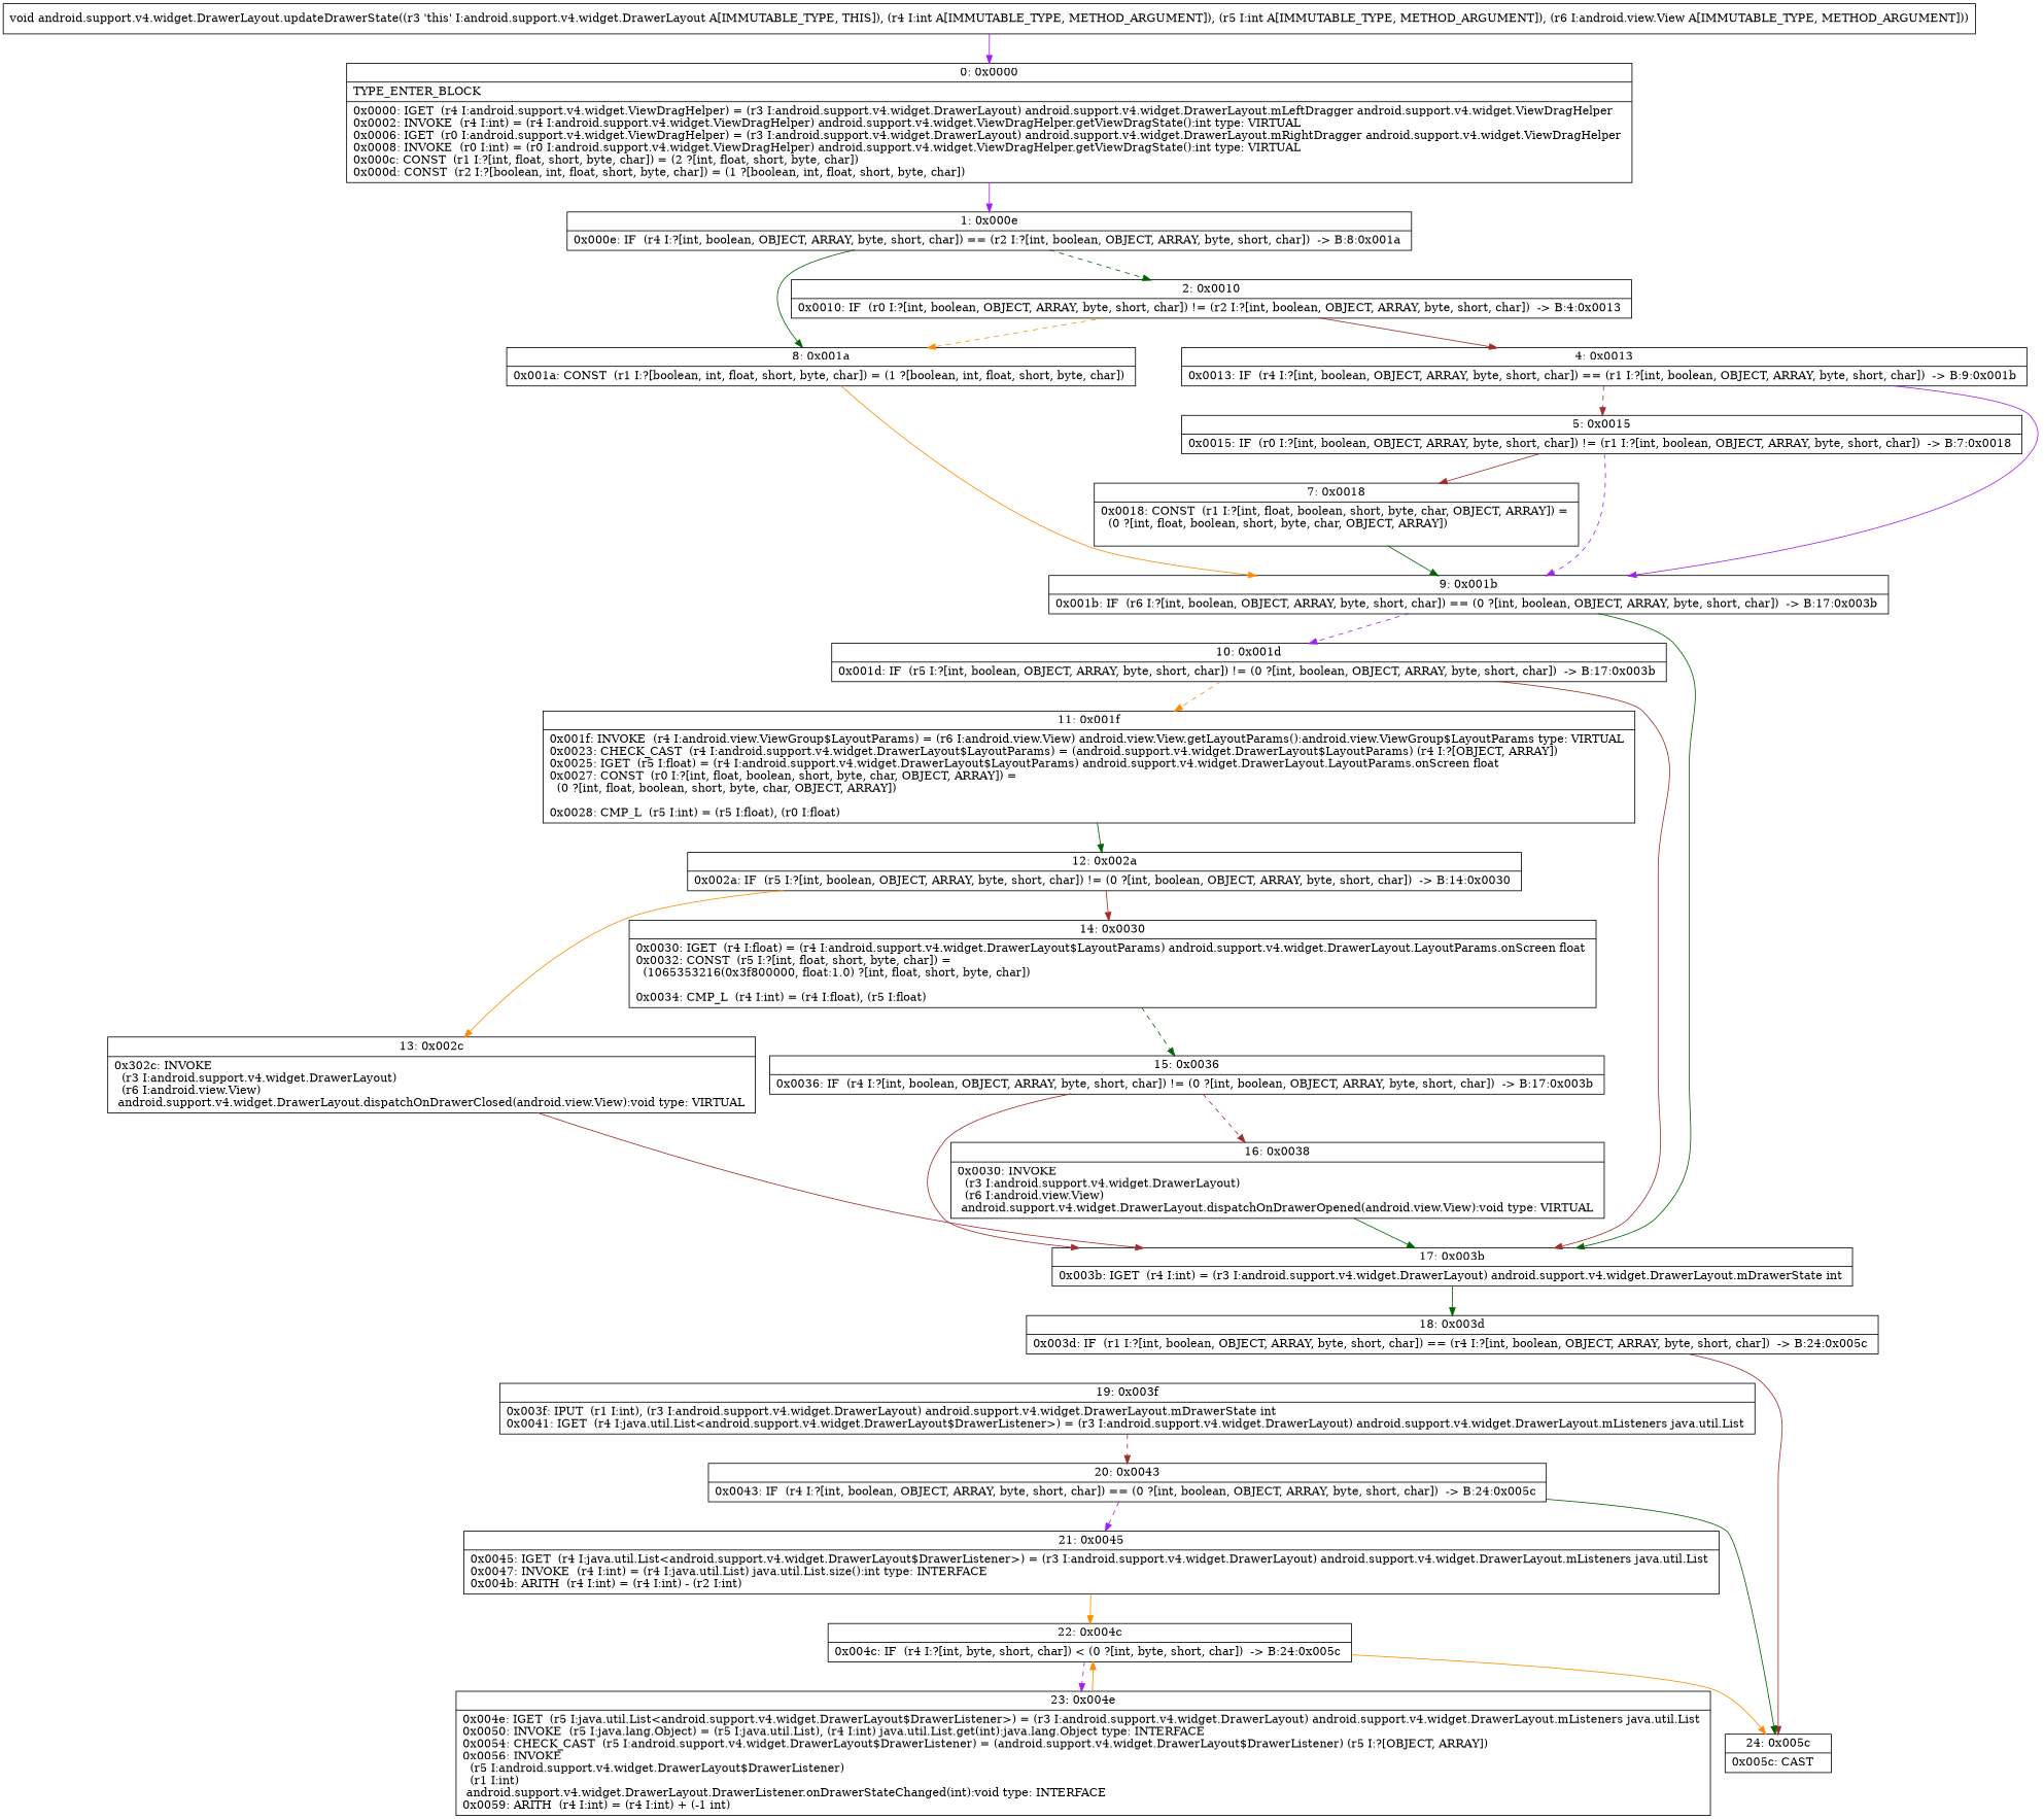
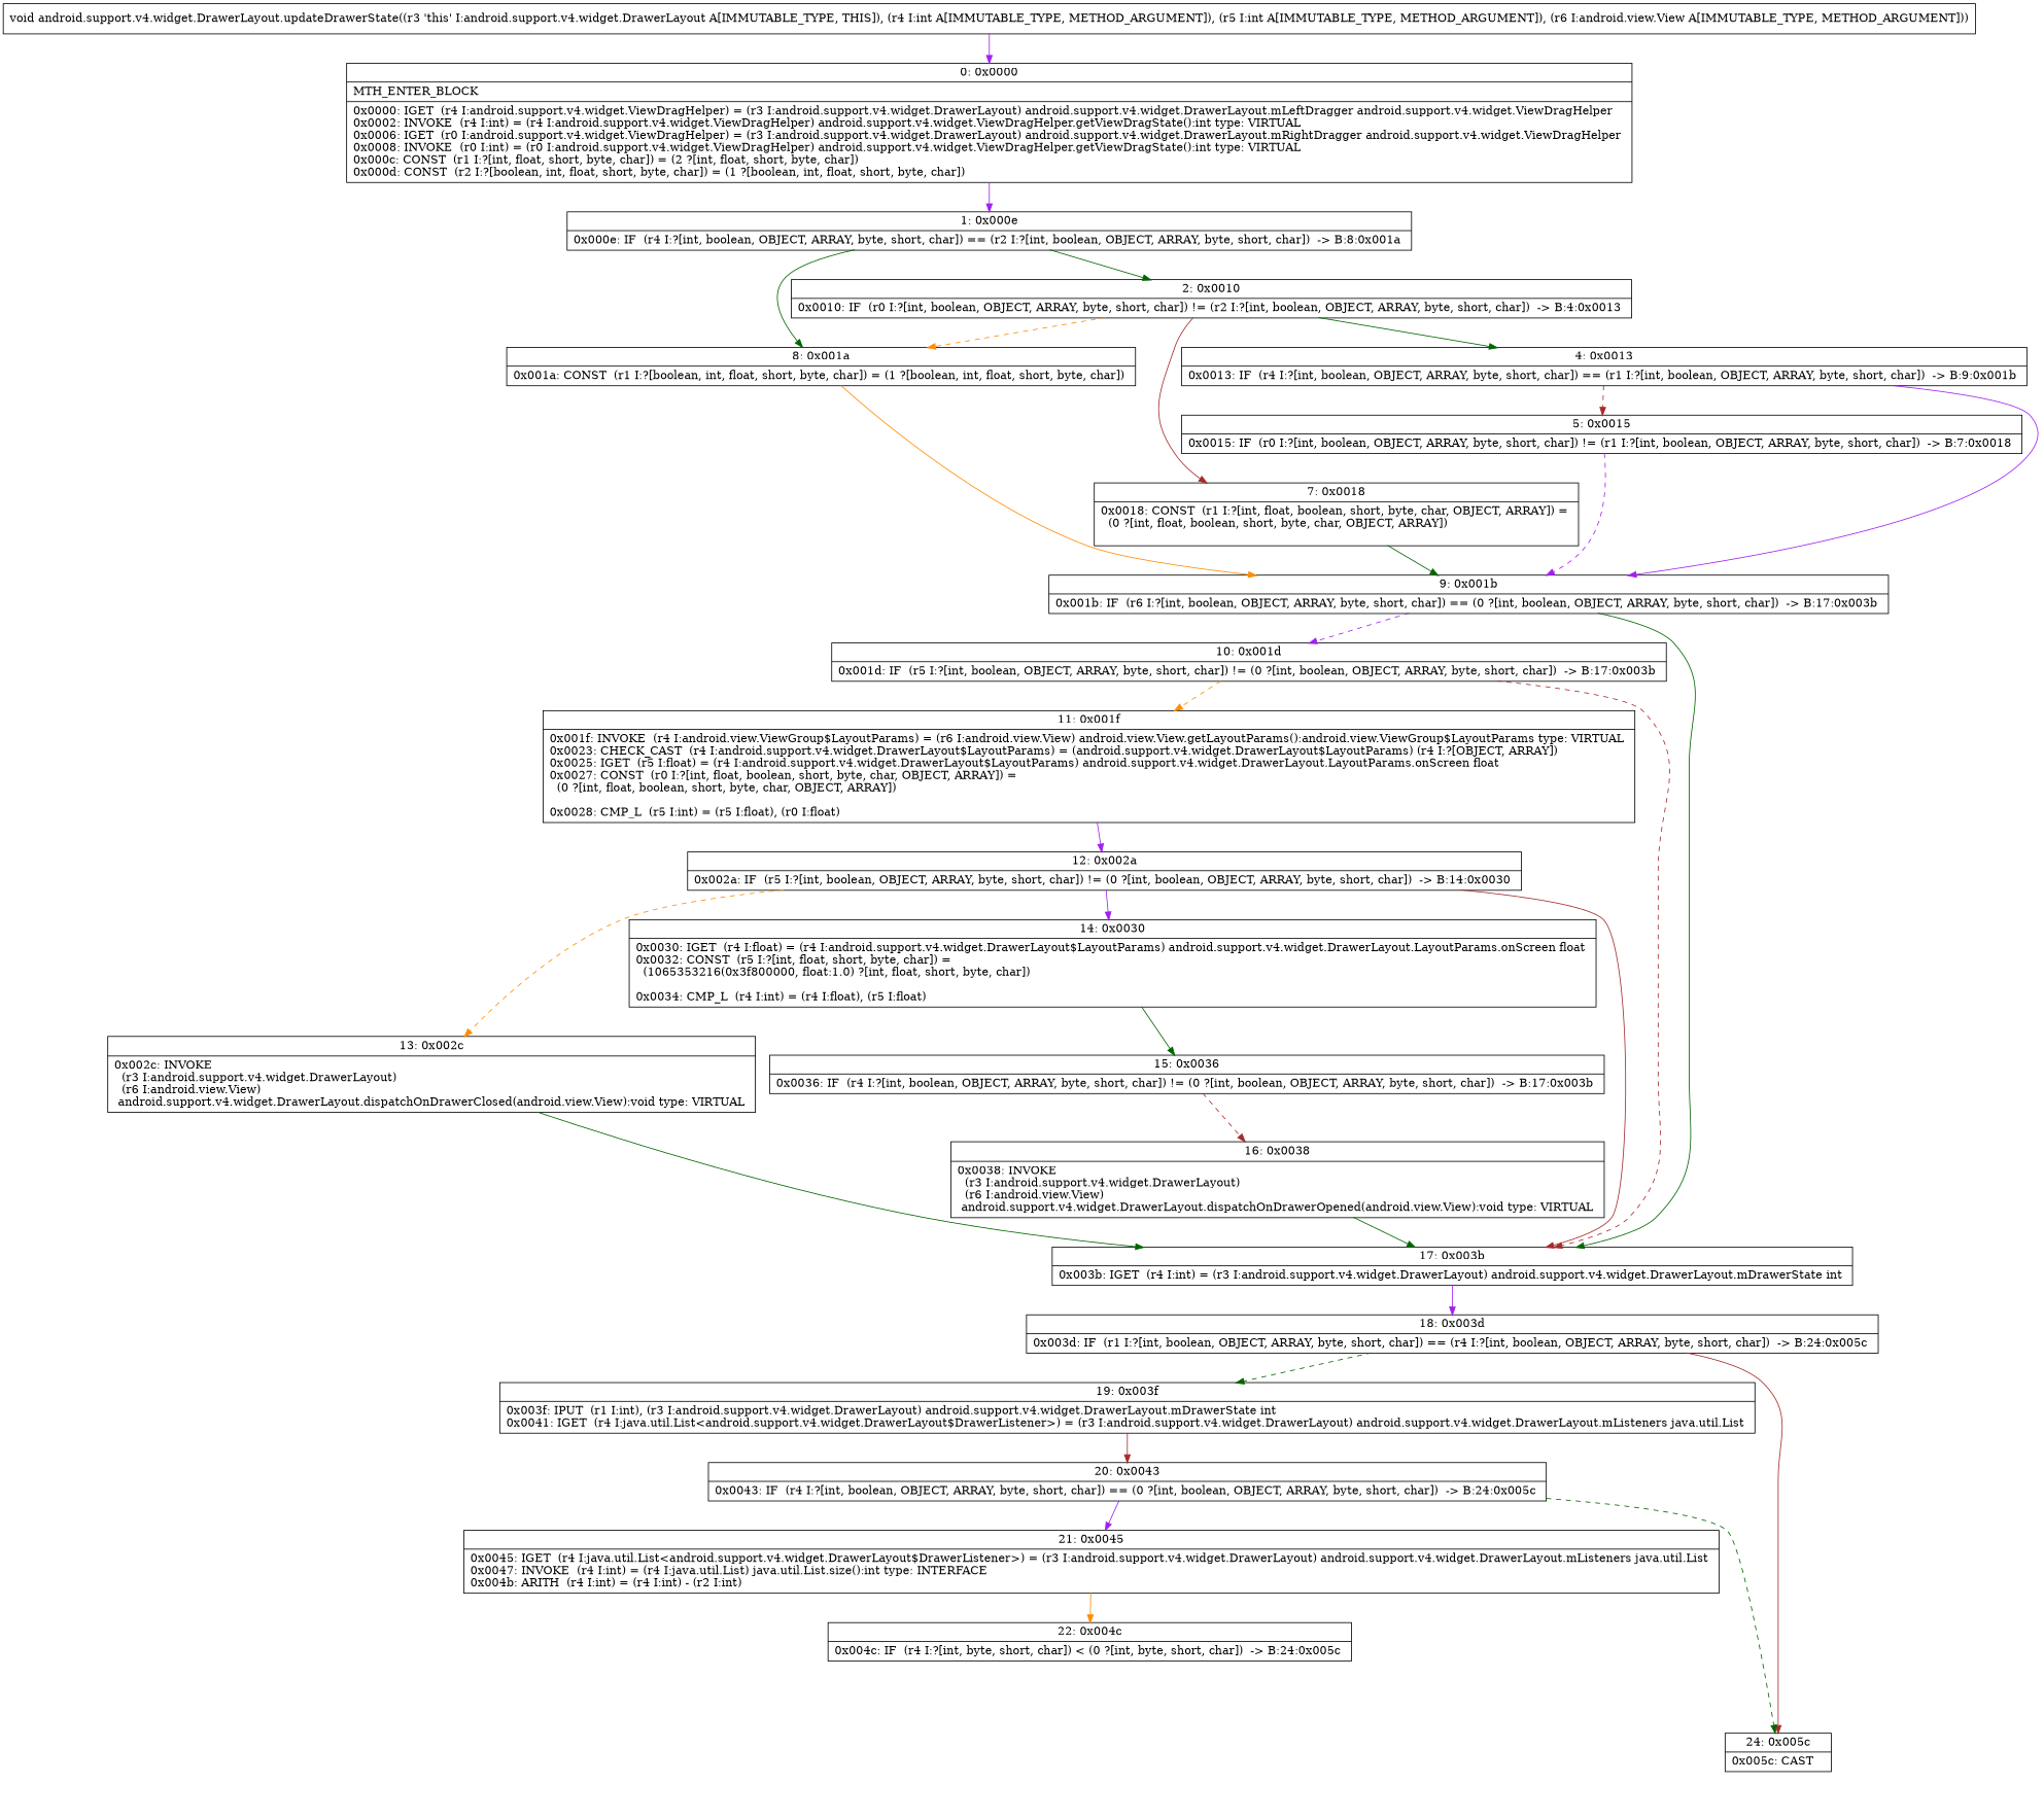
  digraph {
    node [shape=record]
    edge [color=purple]
-   n1 [label="{0\:\ 0x0000|TYPE_ENTER_BLOCK\l|0x0000: IGET  (r4 I:android.support.v4.widget.ViewDragHelper) = (r3 I:android.support.v4.widget.DrawerLayout) android.support.v4.widget.DrawerLayout.mLeftDragger android.support.v4.widget.ViewDragHelper \l0x0002: INVOKE  (r4 I:int) = (r4 I:android.support.v4.widget.ViewDragHelper) android.support.v4.widget.ViewDragHelper.getViewDragState():int type: VIRTUAL \l0x0006: IGET  (r0 I:android.support.v4.widget.ViewDragHelper) = (r3 I:android.support.v4.widget.DrawerLayout) android.support.v4.widget.DrawerLayout.mRightDragger android.support.v4.widget.ViewDragHelper \l0x0008: INVOKE  (r0 I:int) = (r0 I:android.support.v4.widget.ViewDragHelper) android.support.v4.widget.ViewDragHelper.getViewDragState():int type: VIRTUAL \l0x000c: CONST  (r1 I:?[int, float, short, byte, char]) = (2 ?[int, float, short, byte, char]) \l0x000d: CONST  (r2 I:?[boolean, int, float, short, byte, char]) = (1 ?[boolean, int, float, short, byte, char]) \l}"]
+   n1 [label="{0\:\ 0x0000|MTH_ENTER_BLOCK\l|0x0000: IGET  (r4 I:android.support.v4.widget.ViewDragHelper) = (r3 I:android.support.v4.widget.DrawerLayout) android.support.v4.widget.DrawerLayout.mLeftDragger android.support.v4.widget.ViewDragHelper \l0x0002: INVOKE  (r4 I:int) = (r4 I:android.support.v4.widget.ViewDragHelper) android.support.v4.widget.ViewDragHelper.getViewDragState():int type: VIRTUAL \l0x0006: IGET  (r0 I:android.support.v4.widget.ViewDragHelper) = (r3 I:android.support.v4.widget.DrawerLayout) android.support.v4.widget.DrawerLayout.mRightDragger android.support.v4.widget.ViewDragHelper \l0x0008: INVOKE  (r0 I:int) = (r0 I:android.support.v4.widget.ViewDragHelper) android.support.v4.widget.ViewDragHelper.getViewDragState():int type: VIRTUAL \l0x000c: CONST  (r1 I:?[int, float, short, byte, char]) = (2 ?[int, float, short, byte, char]) \l0x000d: CONST  (r2 I:?[boolean, int, float, short, byte, char]) = (1 ?[boolean, int, float, short, byte, char]) \l}"]
    n2 [label="{1\:\ 0x000e|0x000e: IF  (r4 I:?[int, boolean, OBJECT, ARRAY, byte, short, char]) == (r2 I:?[int, boolean, OBJECT, ARRAY, byte, short, char])  \-\> B:8:0x001a \l}"]
    n3 [label="{2\:\ 0x0010|0x0010: IF  (r0 I:?[int, boolean, OBJECT, ARRAY, byte, short, char]) != (r2 I:?[int, boolean, OBJECT, ARRAY, byte, short, char])  \-\> B:4:0x0013 \l}"]
    n4 [label="{8\:\ 0x001a|0x001a: CONST  (r1 I:?[boolean, int, float, short, byte, char]) = (1 ?[boolean, int, float, short, byte, char]) \l}"]
    n5 [label="{4\:\ 0x0013|0x0013: IF  (r4 I:?[int, boolean, OBJECT, ARRAY, byte, short, char]) == (r1 I:?[int, boolean, OBJECT, ARRAY, byte, short, char])  \-\> B:9:0x001b \l}"]
    n6 [label="{9\:\ 0x001b|0x001b: IF  (r6 I:?[int, boolean, OBJECT, ARRAY, byte, short, char]) == (0 ?[int, boolean, OBJECT, ARRAY, byte, short, char])  \-\> B:17:0x003b \l}"]
    n7 [label="{5\:\ 0x0015|0x0015: IF  (r0 I:?[int, boolean, OBJECT, ARRAY, byte, short, char]) != (r1 I:?[int, boolean, OBJECT, ARRAY, byte, short, char])  \-\> B:7:0x0018 \l}"]
    n8 [label="{7\:\ 0x0018|0x0018: CONST  (r1 I:?[int, float, boolean, short, byte, char, OBJECT, ARRAY]) = \l  (0 ?[int, float, boolean, short, byte, char, OBJECT, ARRAY])\l \l}"]
    n9 [label="{10\:\ 0x001d|0x001d: IF  (r5 I:?[int, boolean, OBJECT, ARRAY, byte, short, char]) != (0 ?[int, boolean, OBJECT, ARRAY, byte, short, char])  \-\> B:17:0x003b \l}"]
    n10 [label="{17\:\ 0x003b|0x003b: IGET  (r4 I:int) = (r3 I:android.support.v4.widget.DrawerLayout) android.support.v4.widget.DrawerLayout.mDrawerState int \l}"]
    n11 [label="{11\:\ 0x001f|0x001f: INVOKE  (r4 I:android.view.ViewGroup$LayoutParams) = (r6 I:android.view.View) android.view.View.getLayoutParams():android.view.ViewGroup$LayoutParams type: VIRTUAL \l0x0023: CHECK_CAST  (r4 I:android.support.v4.widget.DrawerLayout$LayoutParams) = (android.support.v4.widget.DrawerLayout$LayoutParams) (r4 I:?[OBJECT, ARRAY]) \l0x0025: IGET  (r5 I:float) = (r4 I:android.support.v4.widget.DrawerLayout$LayoutParams) android.support.v4.widget.DrawerLayout.LayoutParams.onScreen float \l0x0027: CONST  (r0 I:?[int, float, boolean, short, byte, char, OBJECT, ARRAY]) = \l  (0 ?[int, float, boolean, short, byte, char, OBJECT, ARRAY])\l \l0x0028: CMP_L  (r5 I:int) = (r5 I:float), (r0 I:float) \l}"]
    n12 [label="{18\:\ 0x003d|0x003d: IF  (r1 I:?[int, boolean, OBJECT, ARRAY, byte, short, char]) == (r4 I:?[int, boolean, OBJECT, ARRAY, byte, short, char])  \-\> B:24:0x005c \l}"]
    n13 [label="{12\:\ 0x002a|0x002a: IF  (r5 I:?[int, boolean, OBJECT, ARRAY, byte, short, char]) != (0 ?[int, boolean, OBJECT, ARRAY, byte, short, char])  \-\> B:14:0x0030 \l}"]
-   n14 [label="{13\:\ 0x002c|0x302c: INVOKE  \l  (r3 I:android.support.v4.widget.DrawerLayout)\l  (r6 I:android.view.View)\l android.support.v4.widget.DrawerLayout.dispatchOnDrawerClosed(android.view.View):void type: VIRTUAL \l}"]
+   n14 [label="{13\:\ 0x002c|0x002c: INVOKE  \l  (r3 I:android.support.v4.widget.DrawerLayout)\l  (r6 I:android.view.View)\l android.support.v4.widget.DrawerLayout.dispatchOnDrawerClosed(android.view.View):void type: VIRTUAL \l}"]
    n15 [label="{14\:\ 0x0030|0x0030: IGET  (r4 I:float) = (r4 I:android.support.v4.widget.DrawerLayout$LayoutParams) android.support.v4.widget.DrawerLayout.LayoutParams.onScreen float \l0x0032: CONST  (r5 I:?[int, float, short, byte, char]) = \l  (1065353216(0x3f800000, float:1.0) ?[int, float, short, byte, char])\l \l0x0034: CMP_L  (r4 I:int) = (r4 I:float), (r5 I:float) \l}"]
    n16 [label="{15\:\ 0x0036|0x0036: IF  (r4 I:?[int, boolean, OBJECT, ARRAY, byte, short, char]) != (0 ?[int, boolean, OBJECT, ARRAY, byte, short, char])  \-\> B:17:0x003b \l}"]
-   n17 [label="{16\:\ 0x0038|0x0030: INVOKE  \l  (r3 I:android.support.v4.widget.DrawerLayout)\l  (r6 I:android.view.View)\l android.support.v4.widget.DrawerLayout.dispatchOnDrawerOpened(android.view.View):void type: VIRTUAL \l}"]
+   n17 [label="{16\:\ 0x0038|0x0038: INVOKE  \l  (r3 I:android.support.v4.widget.DrawerLayout)\l  (r6 I:android.view.View)\l android.support.v4.widget.DrawerLayout.dispatchOnDrawerOpened(android.view.View):void type: VIRTUAL \l}"]
    n18 [label="{19\:\ 0x003f|0x003f: IPUT  (r1 I:int), (r3 I:android.support.v4.widget.DrawerLayout) android.support.v4.widget.DrawerLayout.mDrawerState int \l0x0041: IGET  (r4 I:java.util.List\<android.support.v4.widget.DrawerLayout$DrawerListener\>) = (r3 I:android.support.v4.widget.DrawerLayout) android.support.v4.widget.DrawerLayout.mListeners java.util.List \l}"]
    n19 [label="{24\:\ 0x005c|0x005c: CAST   \l}"]
    n20 [label="{20\:\ 0x0043|0x0043: IF  (r4 I:?[int, boolean, OBJECT, ARRAY, byte, short, char]) == (0 ?[int, boolean, OBJECT, ARRAY, byte, short, char])  \-\> B:24:0x005c \l}"]
    n21 [label="{21\:\ 0x0045|0x0045: IGET  (r4 I:java.util.List\<android.support.v4.widget.DrawerLayout$DrawerListener\>) = (r3 I:android.support.v4.widget.DrawerLayout) android.support.v4.widget.DrawerLayout.mListeners java.util.List \l0x0047: INVOKE  (r4 I:int) = (r4 I:java.util.List) java.util.List.size():int type: INTERFACE \l0x004b: ARITH  (r4 I:int) = (r4 I:int) \- (r2 I:int) \l}"]
    n22 [label="{22\:\ 0x004c|0x004c: IF  (r4 I:?[int, byte, short, char]) \< (0 ?[int, byte, short, char])  \-\> B:24:0x005c \l}"]
-   n23 [label="{23\:\ 0x004e|0x004e: IGET  (r5 I:java.util.List\<android.support.v4.widget.DrawerLayout$DrawerListener\>) = (r3 I:android.support.v4.widget.DrawerLayout) android.support.v4.widget.DrawerLayout.mListeners java.util.List \l0x0050: INVOKE  (r5 I:java.lang.Object) = (r5 I:java.util.List), (r4 I:int) java.util.List.get(int):java.lang.Object type: INTERFACE \l0x0054: CHECK_CAST  (r5 I:android.support.v4.widget.DrawerLayout$DrawerListener) = (android.support.v4.widget.DrawerLayout$DrawerListener) (r5 I:?[OBJECT, ARRAY]) \l0x0056: INVOKE  \l  (r5 I:android.support.v4.widget.DrawerLayout$DrawerListener)\l  (r1 I:int)\l android.support.v4.widget.DrawerLayout.DrawerListener.onDrawerStateChanged(int):void type: INTERFACE \l0x0059: ARITH  (r4 I:int) = (r4 I:int) + (\-1 int) \l}"]
    n24 [label="{void android.support.v4.widget.DrawerLayout.updateDrawerState((r3 'this' I:android.support.v4.widget.DrawerLayout A[IMMUTABLE_TYPE, THIS]), (r4 I:int A[IMMUTABLE_TYPE, METHOD_ARGUMENT]), (r5 I:int A[IMMUTABLE_TYPE, METHOD_ARGUMENT]), (r6 I:android.view.View A[IMMUTABLE_TYPE, METHOD_ARGUMENT])) }"]
    n1 -> n2
-   n2 -> n3 [color=darkgreen style=dashed]
+   n2 -> n3 [color=darkgreen style=solid]
    n2 -> n4 [color=darkgreen]
    n3 -> n4 [color=darkorange style=dashed]
-   n3 -> n5 [color=brown]
+   n3 -> n5 [color=darkgreen]
    n4 -> n6 [color=darkorange]
    n5 -> n6
    n5 -> n7 [color=brown style=dashed]
    n6 -> n9 [style=dashed]
    n6 -> n10 [color=darkgreen]
    n7 -> n6 [style=dashed]
-   n7 -> n8 [color=brown]
+   n3 -> n8 [color=brown]
    n8 -> n6 [color=darkgreen]
-   n9 -> n10 [color=brown]
+   n9 -> n10 [color=brown style=dashed]
    n9 -> n11 [color=darkorange style=dashed]
-   n10 -> n12 [color=darkgreen]
-   n11 -> n13 [color=darkgreen]
+   n10 -> n12
+   n11 -> n13
+   n12 -> n18 [color=darkgreen style=dashed]
    n12 -> n19 [color=brown]
-   n13 -> n14 [color=darkorange style=solid]
-   n13 -> n15 [color=brown]
-   n14 -> n10 [color=brown]
-   n15 -> n16 [color=darkgreen style=dashed]
-   n16 -> n10 [color=brown]
+   n13 -> n14 [color=darkorange style=dashed]
+   n13 -> n15
+   n14 -> n10 [color=darkgreen]
+   n15 -> n16 [color=darkgreen]
+   n13 -> n10 [color=brown]
    n16 -> n17 [color=brown style=dashed]
    n17 -> n10 [color=darkgreen]
-   n18 -> n20 [color=brown style=dashed]
-   n20 -> n19 [color=darkgreen]
-   n20 -> n21 [style=dashed]
+   n18 -> n20 [color=brown]
+   n20 -> n19 [color=darkgreen style=dashed]
+   n20 -> n21 [style=solid]
    n21 -> n22 [color=darkorange]
-   n22 -> n19 [color=darkorange]
-   n22 -> n23 [style=dashed]
-   n23 -> n22 [color=darkorange]
    n24 -> n1
  }
